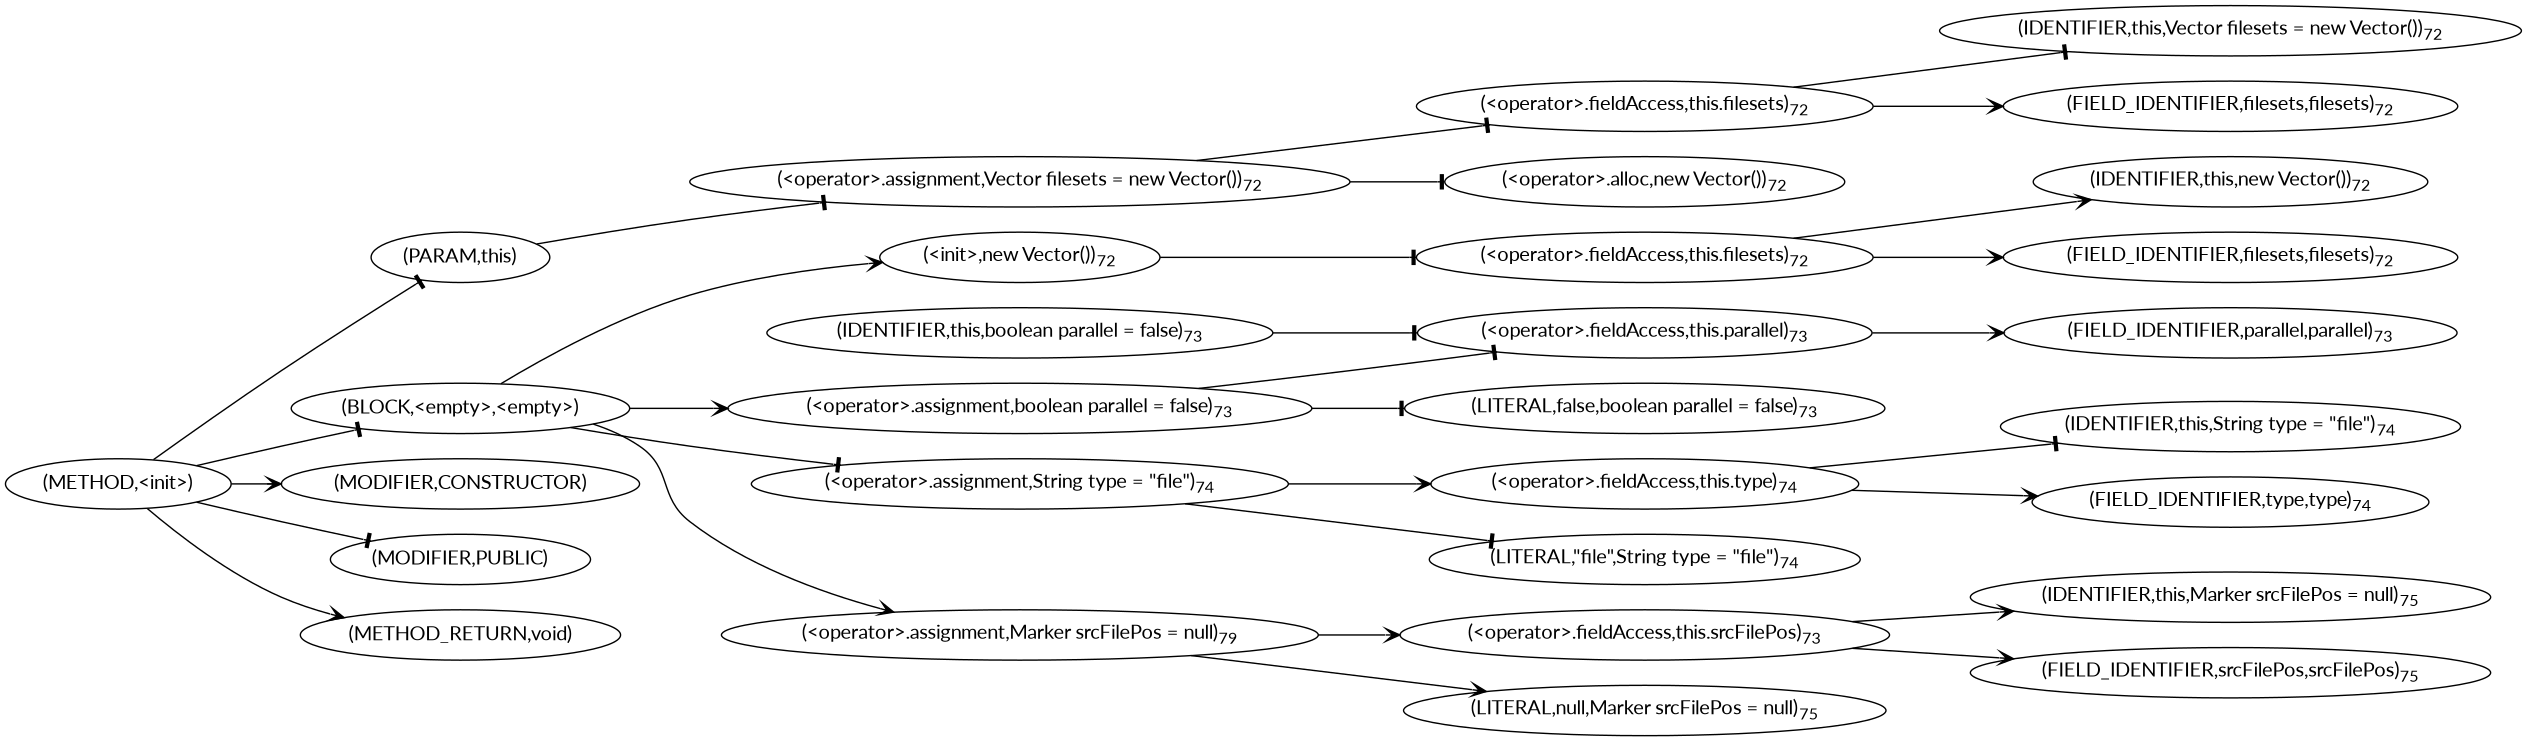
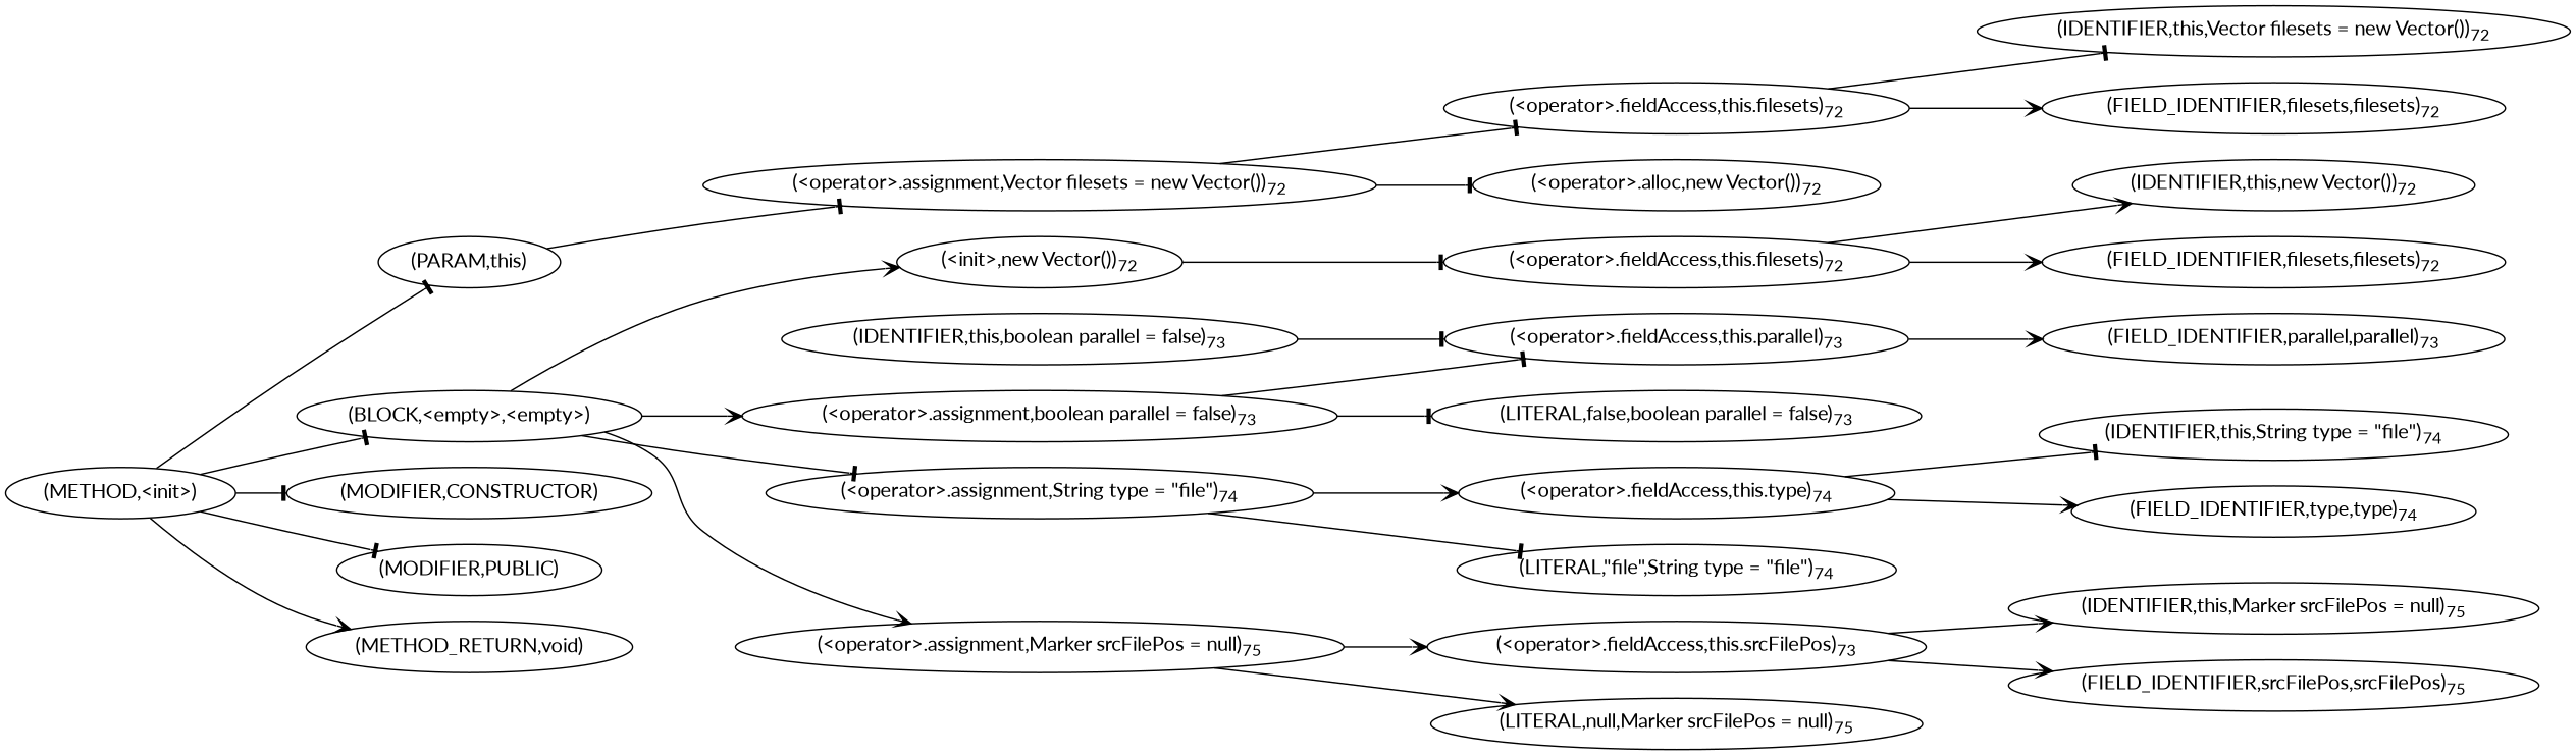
  digraph {
    fontname=Lato
    rankdir=LR
    node [fontname=Lato]
    edge [arrowhead=tee fontname=Lato]
    n1 [label=<(METHOD,&lt;init&gt;)>]
    n2 [label=<(PARAM,this)>]
    n3 [label=<(BLOCK,&lt;empty&gt;,&lt;empty&gt;)>]
    n4 [label=<(MODIFIER,CONSTRUCTOR)>]
    n5 [label=<(MODIFIER,PUBLIC)>]
    n6 [label=<(METHOD_RETURN,void)>]
    n7 [label=<(&lt;operator&gt;.assignment,Vector filesets = new Vector())<SUB>72</SUB>>]
    n8 [label=<(&lt;init&gt;,new Vector())<SUB>72</SUB>>]
    n9 [label=<(&lt;operator&gt;.assignment,boolean parallel = false)<SUB>73</SUB>>]
    n10 [label=<(&lt;operator&gt;.assignment,String type = &quot;file&quot;)<SUB>74</SUB>>]
-   n11 [label=<(&lt;operator&gt;.assignment,Marker srcFilePos = null)<SUB>79</SUB>>]
+   n11 [label=<(&lt;operator&gt;.assignment,Marker srcFilePos = null)<SUB>75</SUB>>]
    n12 [label=<(&lt;operator&gt;.fieldAccess,this.filesets)<SUB>72</SUB>>]
    n13 [label=<(&lt;operator&gt;.alloc,new Vector())<SUB>72</SUB>>]
    n14 [label=<(&lt;operator&gt;.fieldAccess,this.filesets)<SUB>72</SUB>>]
    n15 [label=<(&lt;operator&gt;.fieldAccess,this.parallel)<SUB>73</SUB>>]
    n16 [label=<(LITERAL,false,boolean parallel = false)<SUB>73</SUB>>]
    n17 [label=<(&lt;operator&gt;.fieldAccess,this.type)<SUB>74</SUB>>]
    n18 [label=<(LITERAL,&quot;file&quot;,String type = &quot;file&quot;)<SUB>74</SUB>>]
    n19 [label=<(&lt;operator&gt;.fieldAccess,this.srcFilePos)<SUB>73</SUB>>]
    n20 [label=<(LITERAL,null,Marker srcFilePos = null)<SUB>75</SUB>>]
    n21 [label=<(IDENTIFIER,this,Vector filesets = new Vector())<SUB>72</SUB>>]
    n22 [label=<(FIELD_IDENTIFIER,filesets,filesets)<SUB>72</SUB>>]
    n23 [label=<(IDENTIFIER,this,new Vector())<SUB>72</SUB>>]
    n24 [label=<(FIELD_IDENTIFIER,filesets,filesets)<SUB>72</SUB>>]
    n25 [label=<(FIELD_IDENTIFIER,parallel,parallel)<SUB>73</SUB>>]
    n26 [label=<(IDENTIFIER,this,boolean parallel = false)<SUB>73</SUB>>]
    n27 [label=<(IDENTIFIER,this,String type = &quot;file&quot;)<SUB>74</SUB>>]
    n28 [label=<(FIELD_IDENTIFIER,type,type)<SUB>74</SUB>>]
    n29 [label=<(IDENTIFIER,this,Marker srcFilePos = null)<SUB>75</SUB>>]
    n30 [label=<(FIELD_IDENTIFIER,srcFilePos,srcFilePos)<SUB>75</SUB>>]
    n1 -> n2
    n1 -> n3
-   n1 -> n4 [arrowhead=vee]
+   n1 -> n4
    n1 -> n5
    n1 -> n6 [arrowhead=vee]
    n2 -> n7
    n3 -> n8 [arrowhead=vee]
    n3 -> n9 [arrowhead=vee]
    n3 -> n10
    n3 -> n11 [arrowhead=vee]
    n7 -> n12
    n7 -> n13
    n8 -> n14
    n9 -> n15
    n9 -> n16
    n10 -> n17 [arrowhead=vee]
    n10 -> n18
    n11 -> n19 [arrowhead=vee]
    n11 -> n20 [arrowhead=vee]
    n12 -> n21
    n12 -> n22 [arrowhead=vee]
    n14 -> n23 [arrowhead=vee]
    n14 -> n24 [arrowhead=vee]
    n15 -> n25 [arrowhead=vee]
    n17 -> n27
    n17 -> n28 [arrowhead=vee]
    n19 -> n29 [arrowhead=vee]
    n19 -> n30 [arrowhead=vee]
    n26 -> n15
  }
